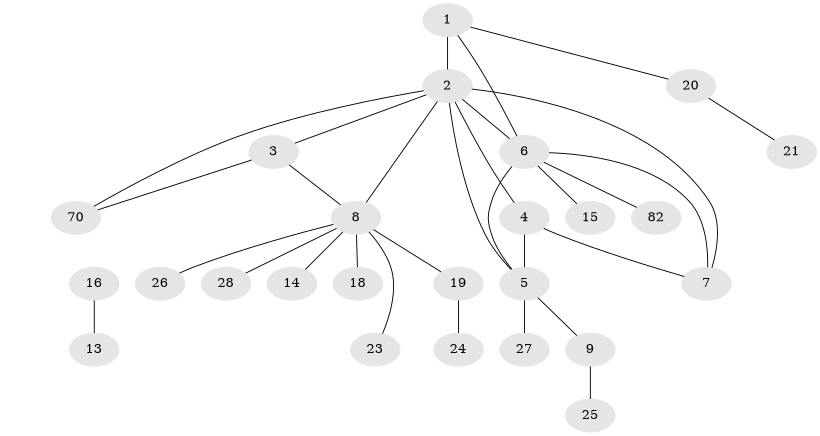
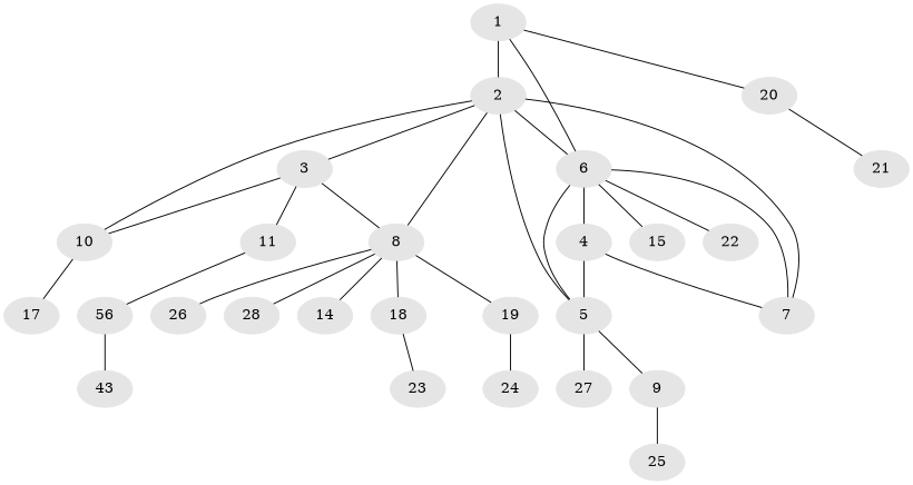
  graph {
    node [color=gray90 style=filled]
    edge [weight=1.0]
    1
    2
    6
    20
    3
    4
    5
    7
    8
-   10 [label=70]
+   10
    15
-   22 [label=82]
+   22
    21
+   11
    9
    27
    14
    18
    19
    23
    26
    28
-   16
+   17
+   16 [label=56]
    25
    24
-   13
+   13 [label=43]
    1 -- 2 [weight=5.0]
    1 -- 6
    1 -- 20
    2 -- 6
    2 -- 3
-   2 -- 4
+   6 -- 4
    2 -- 5 [weight=2.0]
    2 -- 7
    2 -- 8
    2 -- 10
    6 -- 7
    6 -- 15
    6 -- 22
    20 -- 21
    3 -- 8
    3 -- 10
+   3 -- 11
    4 -- 5 [weight=4.0]
    4 -- 7
    5 -- 6
    5 -- 9
    5 -- 27
    8 -- 14
    8 -- 18
    8 -- 19
-   8 -- 23
+   18 -- 23
    8 -- 26
    8 -- 28
+   10 -- 17 [weight=2.0]
+   11 -- 16
    9 -- 25
    19 -- 24
    16 -- 13
  }
